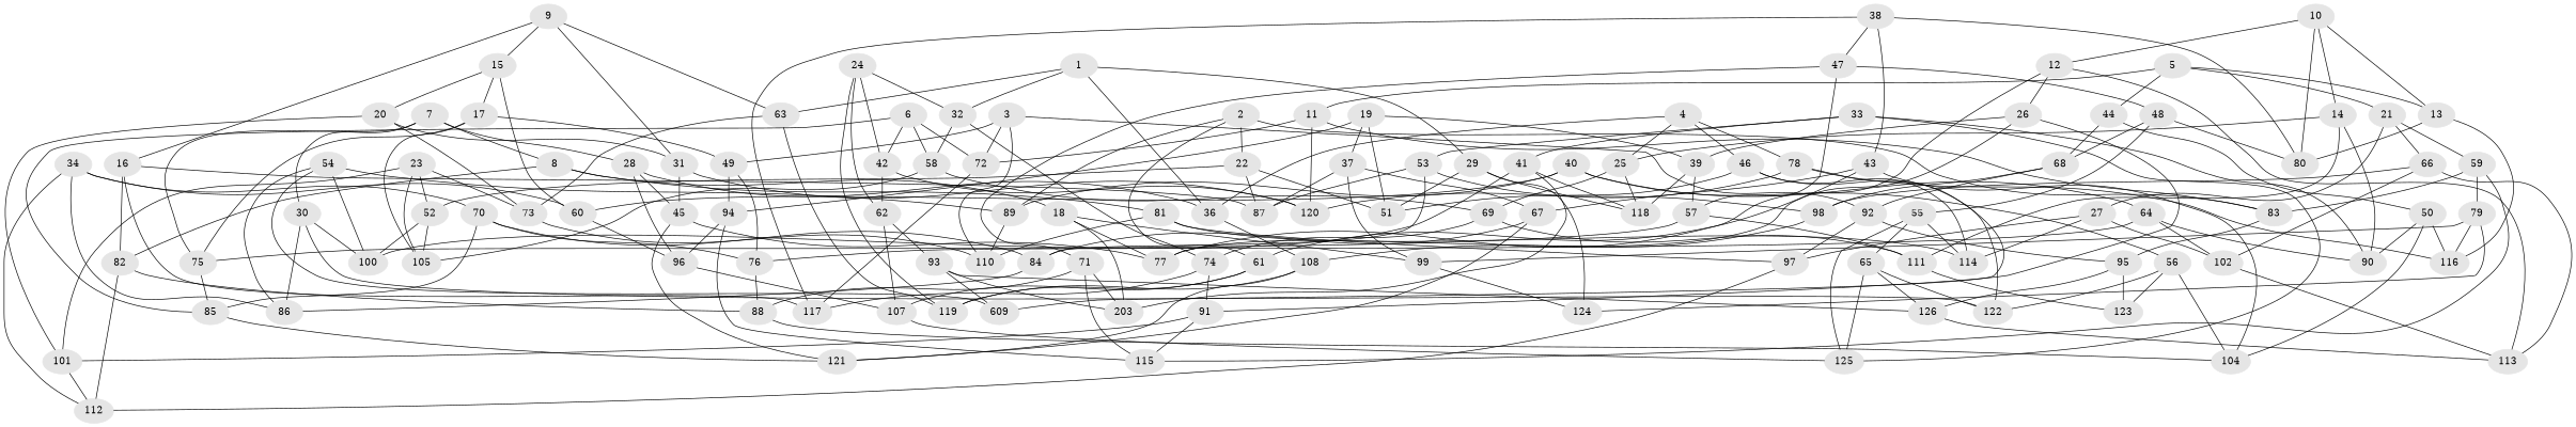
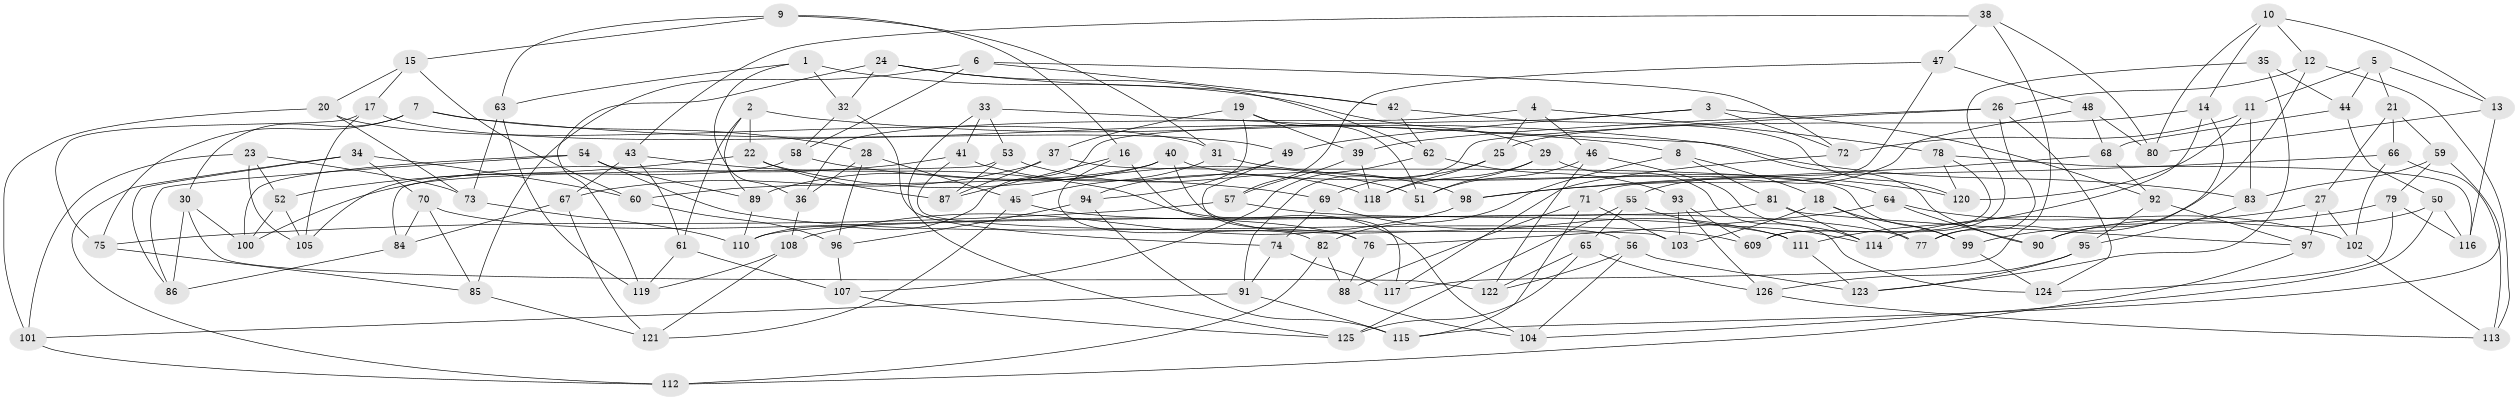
  graph {
    node [color=gray90 style=filled]
    1
    29
    32
    36
    63
    51
    118
    124
    58
    74
    108
    73
    119
    2
    22
    61
    83
    89
    87
    52
    107
    95
    110
    3
    49
    72
    92
    94
    76
    117
    97
    4
    25
    46
    78
    69
    114
    122
    120
    116
    n41 [label=609]
    5
    11
    13
    21
    44
    80
    27
    59
    66
    50
    68
    6
    42
    85
    62
    105
    121
    7
    8
    28
    30
    75
    18
    81
    82
    45
    96
    86
    100
    77
    99
-   103 [label=203]
+   103
    112
    88
    9
    15
    16
    31
    17
    20
    60
    10
    12
    14
    26
    113
    90
    111
    39
    91
    123
    101
    19
    37
    67
    57
    115
    102
    79
    98
    23
    24
    93
    33
    41
    53
    125
    84
    34
    70
+   35
    38
    43
    47
    104
    48
    71
    40
    56
    64
    55
    65
    54
    n125 [label=126]
    1 -- 29
    1 -- 32
    1 -- 36
    1 -- 63
    29 -- 51
    29 -- 118
    29 -- 124
    32 -- 58
    32 -- 74
    36 -- 108
    63 -- 73
    63 -- 119
    58 -- 69
    58 -- 105
    74 -- 117
    74 -- 91
    108 -- 119
    108 -- 121
    73 -- 110
    2 -- 22
    2 -- 61
    2 -- 83
    2 -- 89
    22 -- 51
    22 -- 87
    22 -- 52
    61 -- 119
    61 -- 107
    83 -- 95
    89 -- 110
    52 -- 105
    52 -- 100
    107 -- 125
    95 -- 123
    95 -- n125
    3 -- 110
    3 -- 49
    3 -- 72
    3 -- 92
    49 -- 94
    49 -- 76
    72 -- 117
    92 -- 95
    92 -- 97
    94 -- 96
    94 -- 115
    76 -- 88
    97 -- 112
    4 -- 36
    4 -- 25
    4 -- 46
    4 -- 78
    25 -- 118
    25 -- 69
    46 -- 51
    46 -- 114
    46 -- 122
    78 -- 120
    78 -- 116
    78 -- n41
    69 -- 74
    69 -- 111
    5 -- 11
    5 -- 13
    5 -- 21
    5 -- 44
    11 -- 83
    11 -- 72
    11 -- 120
    13 -- 116
    13 -- 80
    21 -- 27
    21 -- 59
    21 -- 66
    44 -- 50
    44 -- 68
    27 -- 97
    27 -- 114
    27 -- 102
    59 -- 83
    59 -- 115
    59 -- 79
    66 -- 113
    66 -- 102
    66 -- 98
    50 -- 116
    50 -- 90
    50 -- 104
    68 -- 92
    68 -- 98
    6 -- 58
    6 -- 72
    6 -- 42
    6 -- 85
    42 -- 120
    42 -- 62
    85 -- 121
    62 -- 107
    62 -- 93
    7 -- 8
    7 -- 28
    7 -- 30
    7 -- 75
    8 -- 18
    8 -- 81
    8 -- 82
    28 -- 36
    28 -- 45
    28 -- 96
    30 -- 122
    30 -- 86
    30 -- 100
    75 -- 85
    18 -- 77
    18 -- 99
    18 -- 103
    81 -- 110
    81 -- 97
    81 -- 114
    82 -- 112
    82 -- 88
    45 -- 121
    45 -- 77
    96 -- 107
    99 -- 124
    88 -- 104
    9 -- 63
    9 -- 15
    9 -- 16
    9 -- 31
    15 -- 17
    15 -- 20
    15 -- 60
    16 -- 87
    16 -- 117
    16 -- 82
    31 -- 120
    31 -- 45
    17 -- 49
    17 -- 105
    17 -- 75
    20 -- 73
    20 -- 31
    20 -- 101
    60 -- 96
    10 -- 13
    10 -- 80
    10 -- 12
    10 -- 14
    12 -- 77
    12 -- 26
    12 -- 113
    14 -- 25
    14 -- 90
    14 -- 111
+   26 -- 124
    26 -- 77
    26 -- 39
    26 -- 91
    111 -- 123
    39 -- 118
    39 -- 57
    91 -- 101
    91 -- 115
    101 -- 112
    19 -- 51
    19 -- 94
    19 -- 39
    19 -- 37
    37 -- 87
    37 -- 99
    37 -- 67
    67 -- 121
    67 -- 84
    57 -- 75
    57 -- 111
    102 -- 113
    79 -- 124
    79 -- 116
    79 -- 99
    98 -- 108
    23 -- 73
    23 -- 52
    23 -- 105
    23 -- 101
    24 -- 32
    24 -- 119
    24 -- 42
    24 -- 62
    93 -- n41
    93 -- 103
    93 -- n125
    33 -- 90
    33 -- 41
    33 -- 53
    33 -- 125
    41 -- 118
    41 -- 100
    41 -- 103
    53 -- 87
    53 -- 98
    53 -- 84
    84 -- 86
    34 -- 86
    34 -- 112
    34 -- 60
    34 -- 70
    70 -- 76
    70 -- 85
    70 -- 84
+   35 -- n41
+   35 -- 44
+   35 -- 123
    38 -- 117
    38 -- 80
    38 -- 43
    38 -- 47
    43 -- 61
    43 -- 67
    43 -- 104
    47 -- 57
    47 -- 48
    47 -- 71
    48 -- 80
    48 -- 68
    48 -- 55
    71 -- 103
    71 -- 88
    71 -- 115
    40 -- 89
    40 -- 60
    40 -- 56
    40 -- 64
    56 -- 122
    56 -- 123
    56 -- 104
    64 -- 76
    64 -- 90
    64 -- 102
    55 -- 114
    55 -- 125
    55 -- 65
    65 -- 122
    65 -- 125
    65 -- n125
    54 -- 89
    54 -- n41
    54 -- 86
    54 -- 100
    n125 -- 113
  }
